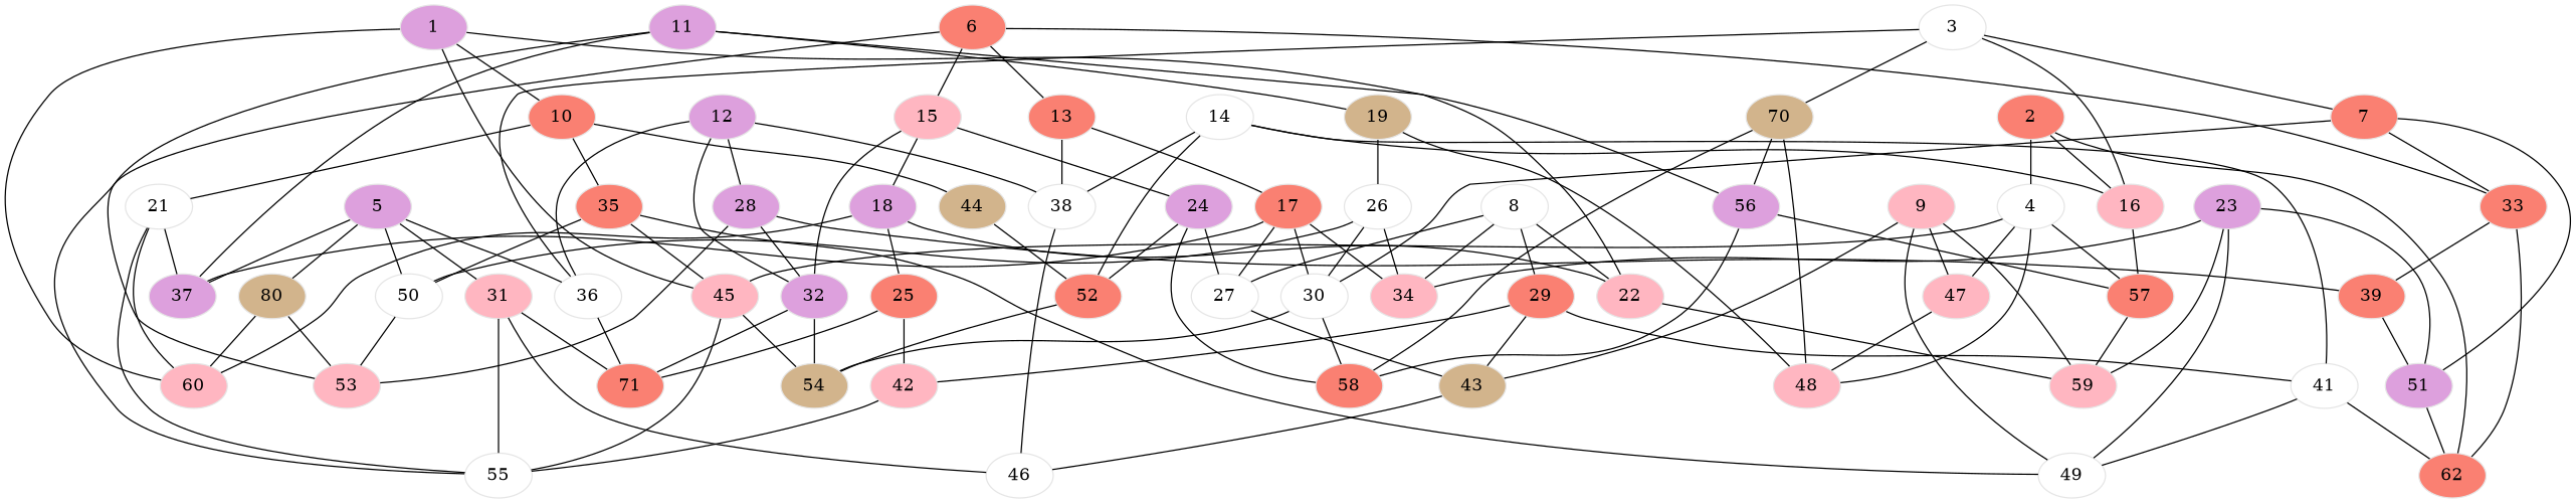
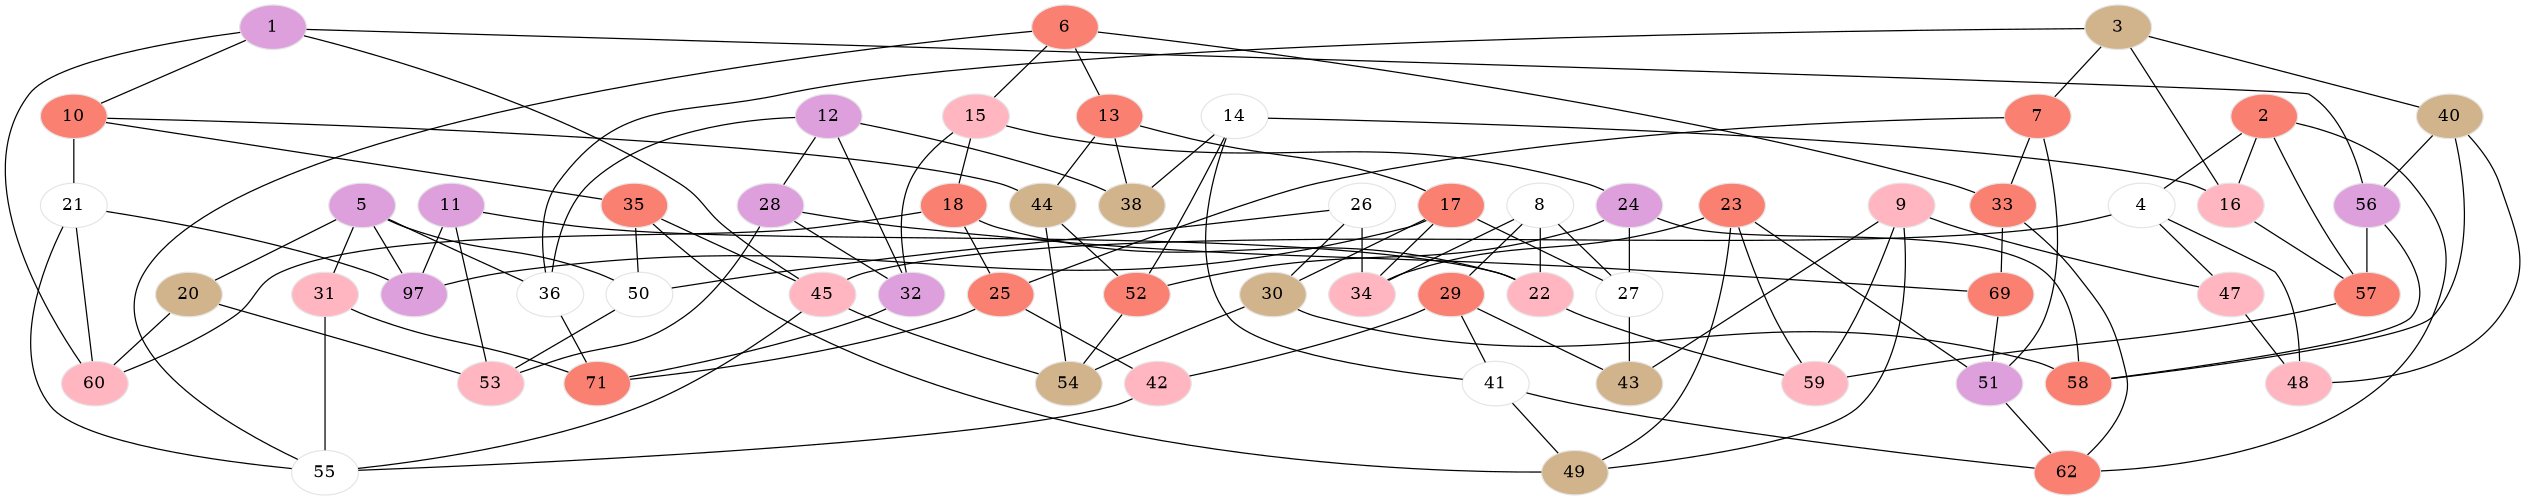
  graph {
    node [color=gray90 fillcolor=salmon style=filled]
    1 [fillcolor=plum]
    10
    45 [fillcolor=lightpink]
    56 [fillcolor=plum]
    60 [fillcolor=lightpink]
    21 [fillcolor=white]
    35
    44 [fillcolor=tan]
    55 [fillcolor=white]
    54 [fillcolor=tan]
    57
    58
    4 [fillcolor=white]
    2
    16 [fillcolor=lightpink]
    62
    47 [fillcolor=lightpink]
    48 [fillcolor=lightpink]
    59 [fillcolor=lightpink]
-   3 [fillcolor=white]
+   3 [fillcolor=tan]
    7
    36 [fillcolor=white]
-   40 [fillcolor=tan label=70]
+   40 [fillcolor=tan]
    33
    25
    51 [fillcolor=plum]
    n27 [label=71]
    5 [fillcolor=plum]
-   20 [fillcolor=tan label=80]
+   20 [fillcolor=tan]
    31 [fillcolor=lightpink]
-   37 [fillcolor=plum]
+   37 [fillcolor=plum label=97]
    50 [fillcolor=white]
    53 [fillcolor=lightpink]
-   46 [fillcolor=white]
    6
    13
    15 [fillcolor=lightpink]
-   38 [fillcolor=white]
+   38 [fillcolor=tan]
    17
    32 [fillcolor=plum]
-   18 [fillcolor=plum]
+   18
    24 [fillcolor=plum]
-   39
+   39 [label=69]
    42 [fillcolor=lightpink]
    8 [fillcolor=white]
    22 [fillcolor=lightpink]
    27 [fillcolor=white]
    29
    34 [fillcolor=lightpink]
    43 [fillcolor=tan]
    41 [fillcolor=white]
    9 [fillcolor=lightpink]
-   49 [fillcolor=white]
+   49 [fillcolor=tan]
    52
    11 [fillcolor=plum]
-   19 [fillcolor=tan]
    26 [fillcolor=white]
    12 [fillcolor=plum]
    28 [fillcolor=plum]
    14 [fillcolor=white]
-   30 [fillcolor=white]
-   23 [fillcolor=plum]
+   30 [fillcolor=tan]
+   23
    1 -- 10
    1 -- 45
    1 -- 56
    1 -- 60
    10 -- 21
    10 -- 35
    10 -- 44
    45 -- 55
    45 -- 54
    56 -- 57
    56 -- 58
    21 -- 60
    21 -- 55
    21 -- 37
    35 -- 45
    35 -- 50
    35 -- 49
-   32 -- 54
+   44 -- 54
    44 -- 52
    57 -- 59
    4 -- 45
    4 -- 47
    4 -- 48
-   4 -- 57
+   2 -- 57
    2 -- 4
    2 -- 16
    2 -- 62
    16 -- 57
    47 -- 48
    3 -- 16
    3 -- 7
    3 -- 36
    3 -- 40
    7 -- 33
-   7 -- 30
+   7 -- 25
    7 -- 51
    36 -- n27
    40 -- 56
    40 -- 58
    40 -- 48
    33 -- 62
    33 -- 39
    25 -- n27
    25 -- 42
    51 -- 62
    5 -- 36
    5 -- 20
    5 -- 31
    5 -- 37
    5 -- 50
    20 -- 60
    20 -- 53
    31 -- 55
    31 -- n27
-   31 -- 46
    50 -- 53
    6 -- 55
    6 -- 33
    6 -- 13
    6 -- 15
+   13 -- 44
    13 -- 38
    13 -- 17
    15 -- 32
    15 -- 18
    15 -- 24
-   38 -- 46
    17 -- 37
    17 -- 27
    17 -- 34
    17 -- 30
    32 -- n27
    18 -- 60
    18 -- 25
    18 -- 22
    24 -- 58
    24 -- 27
    24 -- 52
    39 -- 51
    42 -- 55
    8 -- 22
    8 -- 27
    8 -- 29
    8 -- 34
    22 -- 59
    27 -- 43
    29 -- 42
    29 -- 43
    29 -- 41
-   43 -- 46
    41 -- 62
    41 -- 49
    9 -- 47
    9 -- 59
    9 -- 43
    9 -- 49
    52 -- 54
    11 -- 37
    11 -- 53
    11 -- 22
-   11 -- 19
-   19 -- 48
-   19 -- 26
    26 -- 50
    26 -- 34
    26 -- 30
    12 -- 36
    12 -- 38
    12 -- 32
    12 -- 28
    28 -- 53
    28 -- 32
    28 -- 39
    14 -- 16
    14 -- 38
    14 -- 41
    14 -- 52
    30 -- 54
    30 -- 58
    23 -- 59
    23 -- 51
    23 -- 34
    23 -- 49
  }
